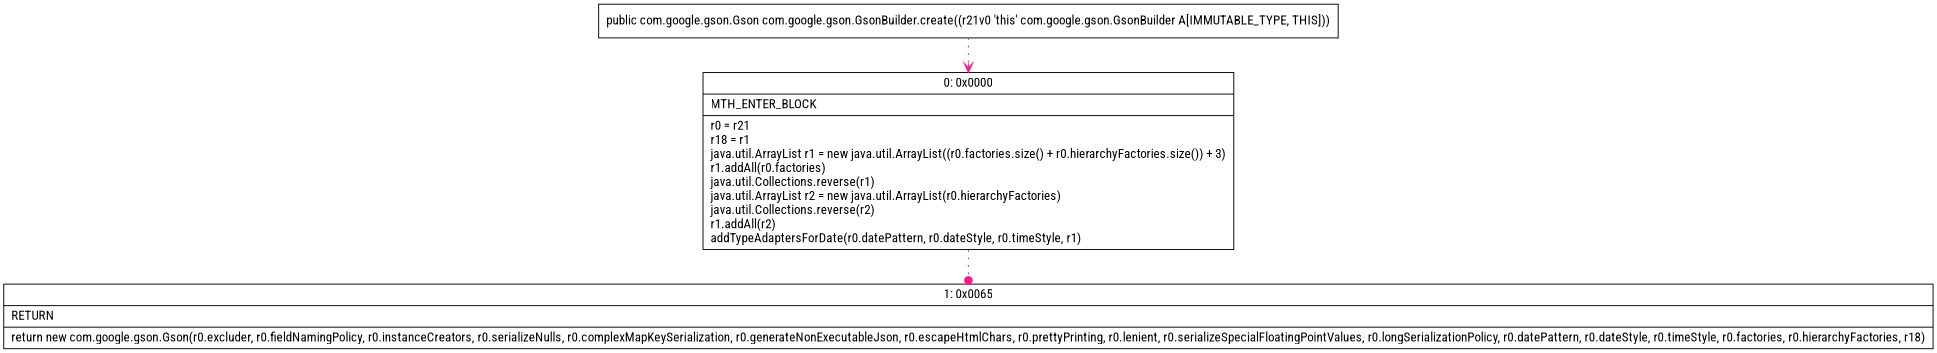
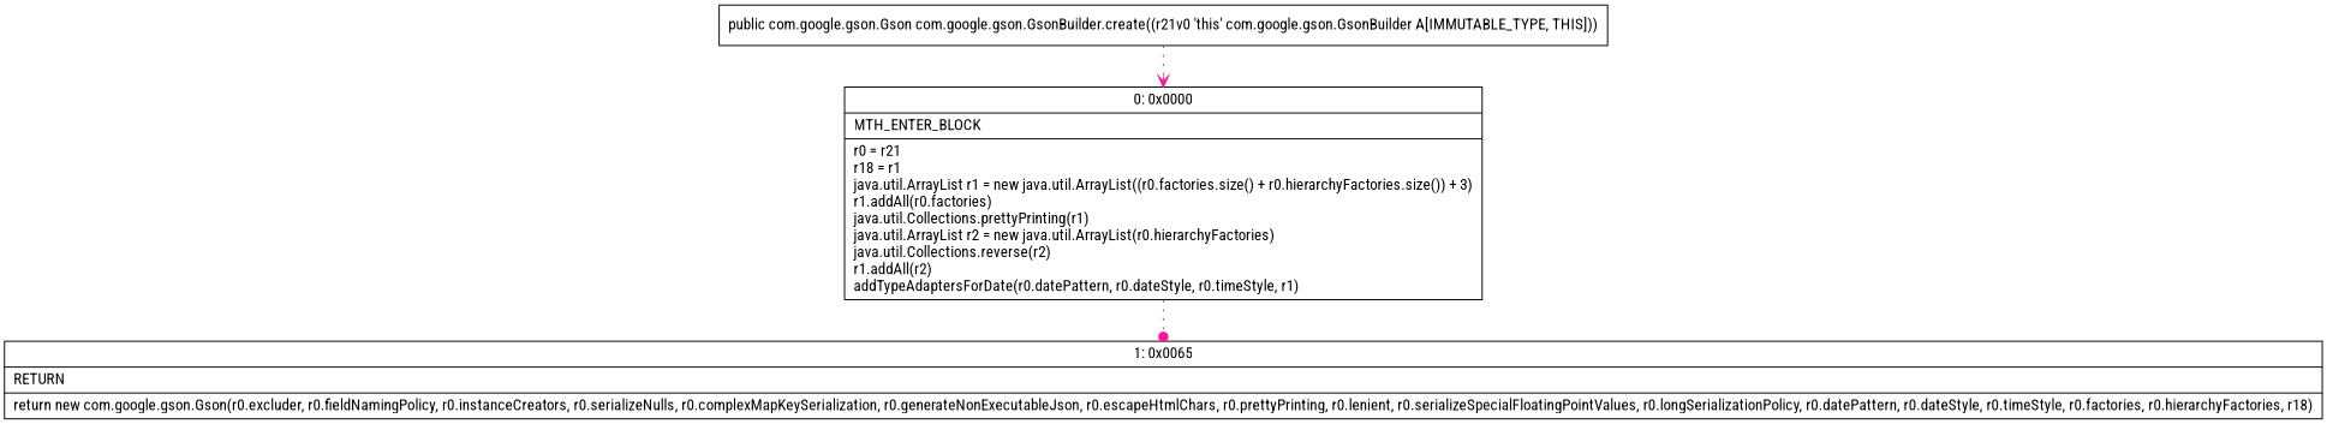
  digraph {
    fontname="Roboto Condensed"
    node [shape=record fontname="Roboto Condensed"]
    edge [color=deeppink style=dotted fontname="Roboto Condensed"]
-   n1 [label="{0\:\ 0x0000|MTH_ENTER_BLOCK\l|r0 = r21\lr18 = r1\ljava.util.ArrayList r1 = new java.util.ArrayList((r0.factories.size() + r0.hierarchyFactories.size()) + 3)\lr1.addAll(r0.factories)\ljava.util.Collections.reverse(r1)\ljava.util.ArrayList r2 = new java.util.ArrayList(r0.hierarchyFactories)\ljava.util.Collections.reverse(r2)\lr1.addAll(r2)\laddTypeAdaptersForDate(r0.datePattern, r0.dateStyle, r0.timeStyle, r1)\l}"]
+   n1 [label="{0\:\ 0x0000|MTH_ENTER_BLOCK\l|r0 = r21\lr18 = r1\ljava.util.ArrayList r1 = new java.util.ArrayList((r0.factories.size() + r0.hierarchyFactories.size()) + 3)\lr1.addAll(r0.factories)\ljava.util.Collections.prettyPrinting(r1)\ljava.util.ArrayList r2 = new java.util.ArrayList(r0.hierarchyFactories)\ljava.util.Collections.reverse(r2)\lr1.addAll(r2)\laddTypeAdaptersForDate(r0.datePattern, r0.dateStyle, r0.timeStyle, r1)\l}"]
    n2 [label="{1\:\ 0x0065|RETURN\l|return new com.google.gson.Gson(r0.excluder, r0.fieldNamingPolicy, r0.instanceCreators, r0.serializeNulls, r0.complexMapKeySerialization, r0.generateNonExecutableJson, r0.escapeHtmlChars, r0.prettyPrinting, r0.lenient, r0.serializeSpecialFloatingPointValues, r0.longSerializationPolicy, r0.datePattern, r0.dateStyle, r0.timeStyle, r0.factories, r0.hierarchyFactories, r18)\l}"]
    n3 [label="{public com.google.gson.Gson com.google.gson.GsonBuilder.create((r21v0 'this' com.google.gson.GsonBuilder A[IMMUTABLE_TYPE, THIS])) }"]
    n1 -> n2 [arrowhead=dot]
    n3 -> n1 [arrowhead=vee]
  }
